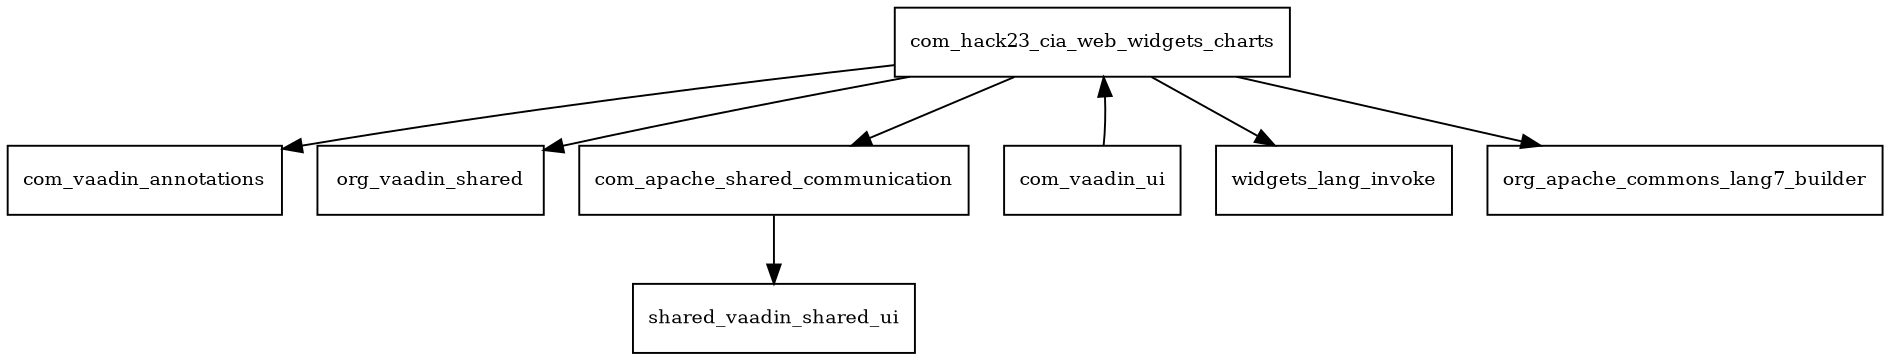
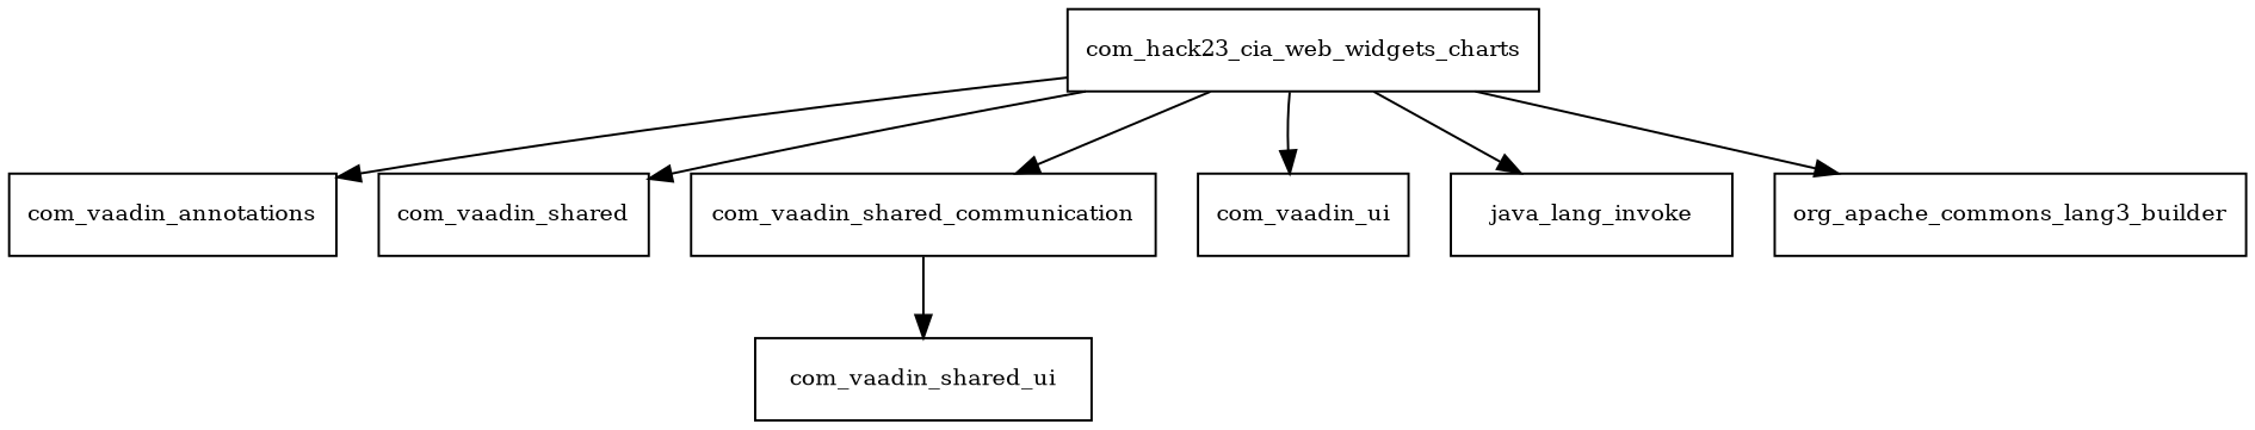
  digraph {
    node [fontsize=10.0 shape=box]
    com_hack23_cia_web_widgets_charts
    com_vaadin_annotations
-   com_vaadin_shared [label=org_vaadin_shared]
-   com_vaadin_shared_communication [label=com_apache_shared_communication]
+   com_vaadin_shared
+   com_vaadin_shared_communication
    com_vaadin_ui
-   java_lang_invoke [label=widgets_lang_invoke]
-   org_apache_commons_lang3_builder [label=org_apache_commons_lang7_builder]
-   com_vaadin_shared_ui [label=shared_vaadin_shared_ui]
+   java_lang_invoke
+   org_apache_commons_lang3_builder
+   com_vaadin_shared_ui
    com_hack23_cia_web_widgets_charts -> com_vaadin_annotations
    com_hack23_cia_web_widgets_charts -> com_vaadin_shared
    com_hack23_cia_web_widgets_charts -> com_vaadin_shared_communication
-   com_vaadin_ui -> com_hack23_cia_web_widgets_charts
+   com_hack23_cia_web_widgets_charts -> com_vaadin_ui
    com_hack23_cia_web_widgets_charts -> java_lang_invoke
    com_hack23_cia_web_widgets_charts -> org_apache_commons_lang3_builder
    com_vaadin_shared_communication -> com_vaadin_shared_ui
  }
